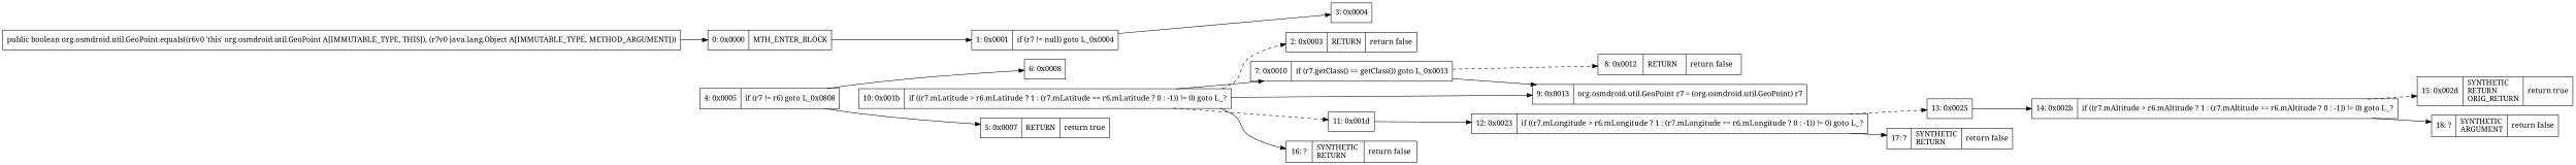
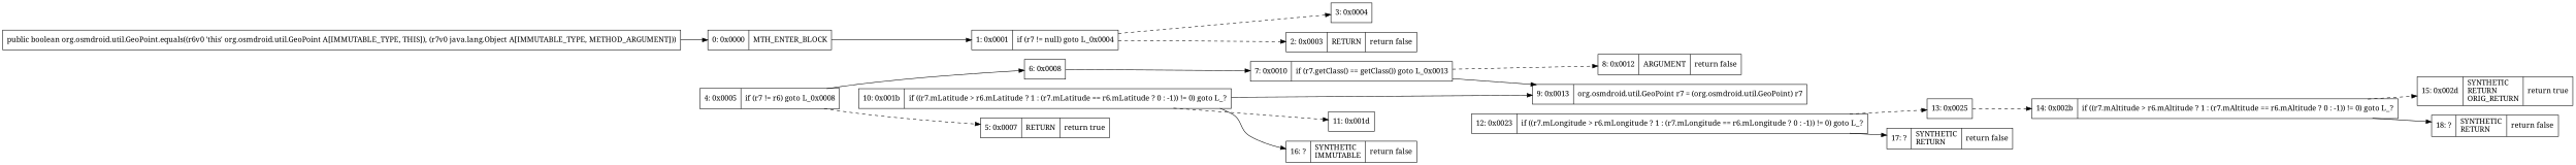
  digraph {
    fontname="Noto Serif"
    rankdir=LR
    node [fontname="Noto Serif" shape=record]
    edge [fontname="Noto Serif"]
    n1 [label="{0\:\ 0x0000|MTH_ENTER_BLOCK\l}"]
    n2 [label="{1\:\ 0x0001|if (r7 != null) goto L_0x0004\l}"]
    n3 [label="{2\:\ 0x0003|RETURN\l|return false\l}"]
    n4 [label="{3\:\ 0x0004}"]
-   n5 [label="{4\:\ 0x0005|if (r7 != r6) goto L_0x0808\l}"]
+   n5 [label="{4\:\ 0x0005|if (r7 != r6) goto L_0x0008\l}"]
    n6 [label="{5\:\ 0x0007|RETURN\l|return true\l}"]
    n7 [label="{6\:\ 0x0008}"]
    n8 [label="{7\:\ 0x0010|if (r7.getClass() == getClass()) goto L_0x0013\l}"]
-   n9 [label="{8\:\ 0x0012|RETURN\l|return false\l}"]
+   n9 [label="{8\:\ 0x0012|ARGUMENT\l|return false\l}"]
    n10 [label="{9\:\ 0x0013|org.osmdroid.util.GeoPoint r7 = (org.osmdroid.util.GeoPoint) r7\l}"]
    n11 [label="{10\:\ 0x001b|if ((r7.mLatitude \> r6.mLatitude ? 1 : (r7.mLatitude == r6.mLatitude ? 0 : \-1)) != 0) goto L_?\l}"]
    n12 [label="{11\:\ 0x001d}"]
-   n13 [label="{16\:\ ?|SYNTHETIC\lRETURN\l|return false\l}"]
+   n13 [label="{16\:\ ?|SYNTHETIC\lIMMUTABLE\l|return false\l}"]
    n14 [label="{12\:\ 0x0023|if ((r7.mLongitude \> r6.mLongitude ? 1 : (r7.mLongitude == r6.mLongitude ? 0 : \-1)) != 0) goto L_?\l}"]
    n15 [label="{13\:\ 0x0025}"]
    n16 [label="{17\:\ ?|SYNTHETIC\lRETURN\l|return false\l}"]
    n17 [label="{14\:\ 0x002b|if ((r7.mAltitude \> r6.mAltitude ? 1 : (r7.mAltitude == r6.mAltitude ? 0 : \-1)) != 0) goto L_?\l}"]
    n18 [label="{15\:\ 0x002d|SYNTHETIC\lRETURN\lORIG_RETURN\l|return true\l}"]
-   n19 [label="{18\:\ ?|SYNTHETIC\lARGUMENT\l|return false\l}"]
+   n19 [label="{18\:\ ?|SYNTHETIC\lRETURN\l|return false\l}"]
    n20 [label="{public boolean org.osmdroid.util.GeoPoint.equals((r6v0 'this' org.osmdroid.util.GeoPoint A[IMMUTABLE_TYPE, THIS]), (r7v0 java.lang.Object A[IMMUTABLE_TYPE, METHOD_ARGUMENT])) }"]
    n1 -> n2
-   n11 -> n3 [style=dashed]
-   n2 -> n4
-   n5 -> n6 [style=solid]
+   n2 -> n3 [style=dashed]
+   n2 -> n4 [style=dashed]
+   n5 -> n6 [style=dashed]
    n5 -> n7
-   n11 -> n8
+   n7 -> n8
    n8 -> n9 [style=dashed]
    n8 -> n10
    n11 -> n10
    n11 -> n12 [style=dashed]
    n11 -> n13
-   n12 -> n14
    n14 -> n15 [style=dashed]
    n14 -> n16
-   n15 -> n17
+   n15 -> n17 [style=dashed]
    n17 -> n18 [style=dashed]
    n17 -> n19
    n20 -> n1
  }
